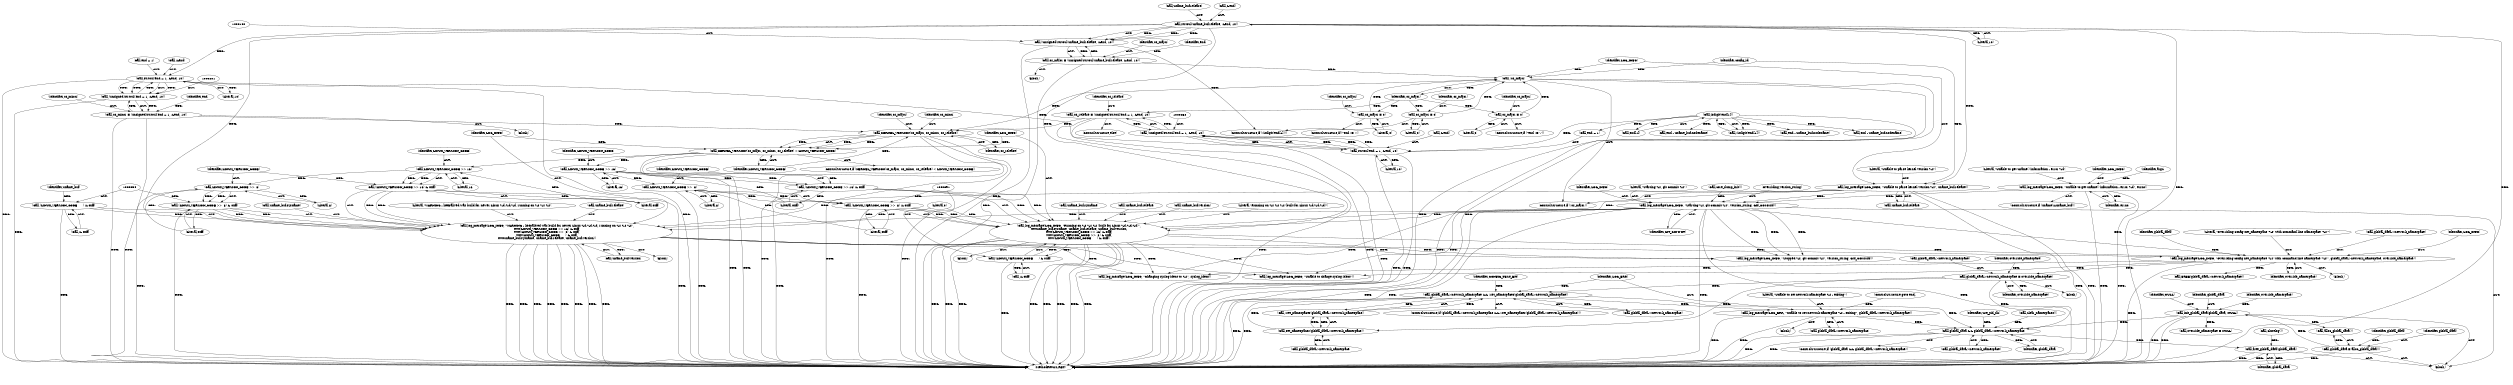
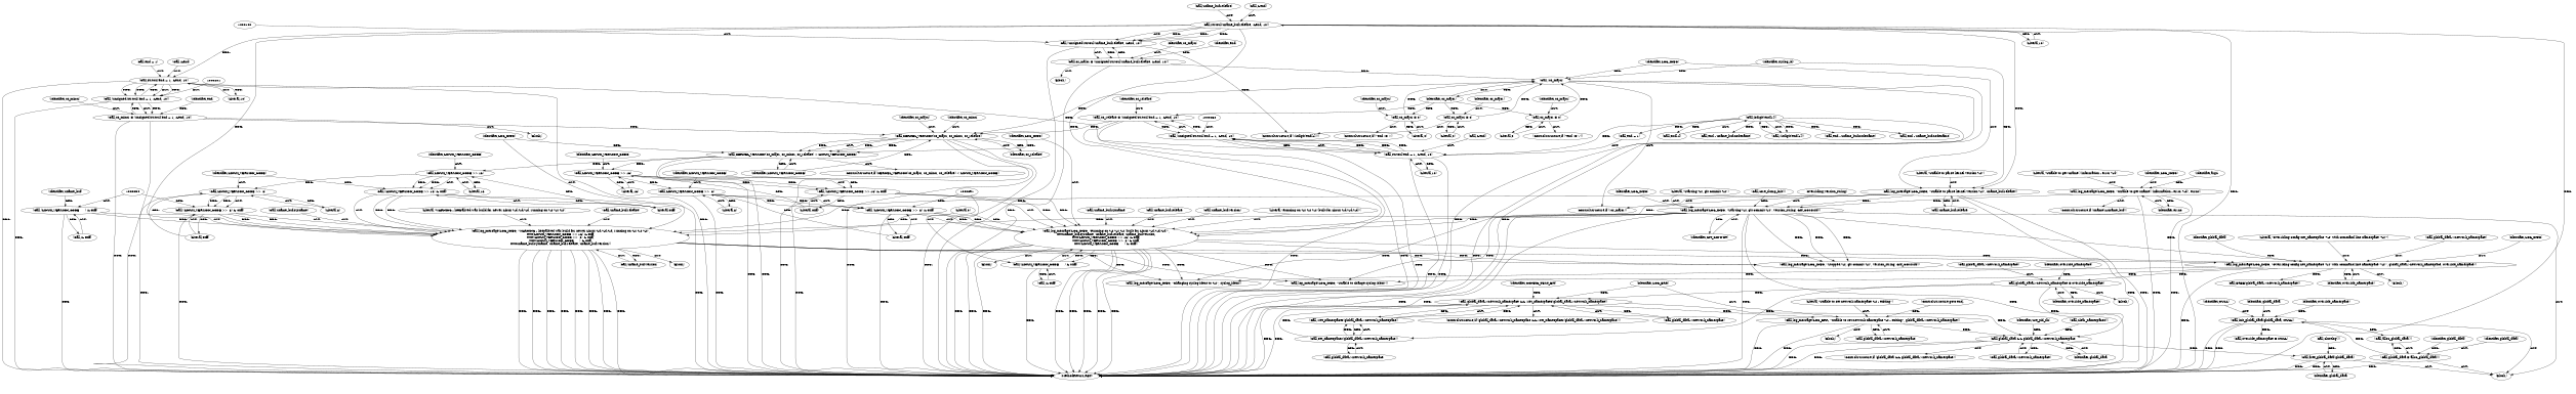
  digraph {
    n1 [label="(Call,free_global_data(global_data))"]
    n2 [label="(Identifier,global_data)"]
    n3 [label="(Block,)"]
    n4 [label="(MethodReturn,RET)"]
    n5 [label="(Call,global_data && global_data->network_namespace)"]
    n6 [label="(Identifier,global_data)"]
    n7 [label="(ControlStructure,if (global_data && global_data->network_namespace))"]
    n8 [label="(Call,global_data->network_namespace)"]
    n9 [label="(Call,init_global_data(global_data, NULL))"]
    n10 [label="(Call,override_namespace = NULL)"]
    n11 [label="(Call,alloc_global_data())"]
    n12 [label="(Identifier,NULL)"]
    n13 [label="(Call,global_data = alloc_global_data())"]
    n14 [label="(Call,global_data->network_namespace && !set_namespaces(global_data->network_namespace))"]
    n15 [label="(Call,!set_namespaces(global_data->network_namespace))"]
    n16 [label="(Call,log_message(LOG_ERR, \"Unable to set network namespace %s - exiting\", global_data->network_namespace))"]
    n17 [label="(Call,global_data->network_namespace)"]
    n18 [label="(ControlStructure,if (global_data->network_namespace && !set_namespaces(global_data->network_namespace)))"]
    n19 [label="(Call,set_namespaces(global_data->network_namespace))"]
    n20 [label="(Block,)"]
    n21 [label="(Call,global_data->network_namespace)"]
    n22 [label="(Call,global_data->network_namespace = override_namespace)"]
    n23 [label="(Block,)"]
    n24 [label="(Identifier,override_namespace)"]
    n25 [label="(Call,global_data->network_namespace)"]
    n26 [label="(Call,log_message(LOG_INFO, \"Overriding config net_namespace '%s' with command line namespace '%s'\", global_data->network_namespace, override_namespace))"]
    n27 [label="(Call,log_message(LOG_INFO, \"Changing syslog ident to %s\", syslog_ident))"]
    n28 [label="(Call,FREE(global_data->network_namespace))"]
    n29 [label="(Identifier,override_namespace)"]
    n30 [label="(Block,)"]
    n31 [label="(Call,log_message(LOG_INFO, \"Unable to change syslog ident\"))"]
    n32 [label="(Call,log_message(LOG_INFO, \"Running on %s %s %s (built for Linux %d.%d.%d)\",\n\t\t\t\t\tuname_buf.sysname, uname_buf.release, uname_buf.version,\n\t\t\t\t\t(LINUX_VERSION_CODE >> 16) & 0xff,\n\t\t\t\t\t(LINUX_VERSION_CODE >>  8) & 0xff,\n\t\t\t\t\t(LINUX_VERSION_CODE      ) & 0xff))"]
    n33 [label="(Call,(LINUX_VERSION_CODE      ) & 0xff)"]
    n34 [label="(Call,log_message(LOG_INFO, \"Stopped %s, git commit %s\", version_string, GIT_COMMIT))"]
    n35 [label="(Block,)"]
    n36 [label="(Call,& 0xff)"]
    n37 [label="(Call,log_message(LOG_INFO, \"Starting %s, git commit %s\", version_string, GIT_COMMIT))"]
    n38 [label="(Call,log_message(LOG_INFO, \"WARNING - keepalived was build for newer Linux %d.%d.%d, running on %s %s %s\",\n\t\t\t\t\t(LINUX_VERSION_CODE >> 16) & 0xff,\n\t\t\t\t\t(LINUX_VERSION_CODE >>  8) & 0xff,\n\t\t\t\t\t(LINUX_VERSION_CODE      ) & 0xff,\n\t\t\t\t\tuname_buf.sysname, uname_buf.release, uname_buf.version))"]
    n39 [label="(Identifier,GIT_COMMIT)"]
    n40 [label="(Call,uname_buf.version)"]
    n41 [label="(Block,)"]
    n42 [label="(Call,log_message(LOG_INFO, \"Unable to get uname() information - error %d\", errno))"]
    n43 [label="(Identifier,errno)"]
    n44 [label="(ControlStructure,if (uname(&uname_buf)))"]
    n45 [label="(Call,log_message(LOG_INFO, \"Unable to parse kernel version %s\", uname_buf.release))"]
    n46 [label="(Call,uname_buf.release)"]
    n47 [label="(ControlStructure,if (!os_major))"]
    n48 [label="(Call,strtoul(uname_buf.release, &end, 10))"]
    n49 [label="(Call,(unsigned)strtoul(uname_buf.release, &end, 10))"]
    n50 [label="(Call,strtoul(end + 1, &end, 10))"]
    n51 [label="(Literal,10)"]
    n52 [label="(Call,os_major = (unsigned)strtoul(uname_buf.release, &end, 10))"]
    n53 [label="(ControlStructure,if (!isdigit(end[1])))"]
    n54 [label="(Call,(unsigned)strtoul(end + 1, &end, 10))"]
    n55 [label="(Call,strtoul(end + 1, &end, 10))"]
    n56 [label="(Literal,10)"]
    n57 [label="(Call,(LINUX_VERSION_CODE >> 16) & 0xff)"]
    n58 [label="(Literal,0xff)"]
    n59 [label="(Call,LINUX_VERSION_CODE >> 16)"]
    n60 [label="(Call,LINUX_VERSION_CODE >>  8)"]
    n61 [label="(Literal,16)"]
    n62 [label="(Call,(LINUX_VERSION_CODE >>  8) & 0xff)"]
    n63 [label="(Literal,8)"]
    n64 [label="(Call,KERNEL_VERSION(os_major, os_minor, os_release) < LINUX_VERSION_CODE)"]
    n65 [label="(Call,LINUX_VERSION_CODE >> 16)"]
    n66 [label="(ControlStructure,if (KERNEL_VERSION(os_major, os_minor, os_release) < LINUX_VERSION_CODE))"]
    n67 [label="(Identifier,LINUX_VERSION_CODE)"]
    n68 [label="(Call,(LINUX_VERSION_CODE >> 16) & 0xff)"]
    n69 [label="(Call,LINUX_VERSION_CODE >>  8)"]
    n70 [label="(Literal,16)"]
    n71 [label="(Call,KERNEL_VERSION(os_major, os_minor, os_release))"]
    n72 [label="(Identifier,os_release)"]
    n73 [label="(Call,!os_major)"]
    n74 [label="(Identifier,os_major)"]
    n75 [label="(Call,os_major = 0)"]
    n76 [label="(Call,os_major = 0)"]
    n77 [label="(Call,os_major = 0)"]
    n78 [label="(Call,os_release = (unsigned)strtoul(end + 1, &end, 10))"]
    n79 [label="(Block,)"]
    n80 [label="(ControlStructure,if (*end != '.'))"]
    n81 [label="(Literal,0)"]
    n82 [label="(Literal,0)"]
    n83 [label="(Literal,0)"]
    n84 [label="(ControlStructure,if (*end != '.'))"]
    n85 [label="(Call,os_minor = (unsigned)strtoul(end + 1, &end, 10))"]
    n86 [label="(Block,)"]
    n87 [label="(Call,(unsigned)strtoul(end + 1, &end, 10))"]
    n88 [label="(Literal,10)"]
-   n89 [label="(ControlStructure,else)"]
    n90 [label="(Call,isdigit(end[1]))"]
    n91 [label="(Call,end - uname_buf.nodename)"]
    n92 [label="(Call,end[1])"]
    n93 [label="(Call,end + 1)"]
    n94 [label="(Call,end - uname_buf.nodename)"]
    n95 [label="(Call,!isdigit(end[1]))"]
    n96 [label="(Call,end - uname_buf.nodename)"]
    n97 [label="(Literal,0xff)"]
    n98 [label="(Literal,0xff)"]
    n99 [label="(Call,(LINUX_VERSION_CODE >>  8) & 0xff)"]
    n100 [label="(Literal,8)"]
    n101 [label="(Literal,0xff)"]
    n102 [label="(Call,(LINUX_VERSION_CODE      ) & 0xff)"]
    n103 [label="(Call,& 0xff)"]
    n104 [label="(Overriding,version_string)"]
    n105 [label="(Call,closelog())"]
    n106 [label="(Identifier,LINUX_VERSION_CODE)"]
    n107 [label="(Identifier,os_minor)"]
    n108 [label="(Literal,\"Unable to set network namespace %s - exiting\")"]
    n109 [label="(Call,uname_buf.sysname)"]
    n110 [label="(Identifier,argc)"]
    n111 [label="(Identifier,os_release)"]
    n112 [label="(Identifier,end)"]
    n113 [label="(Identifier,LINUX_VERSION_CODE)"]
    n114 [label="(Call,uname_buf.version)"]
    n115 [label="(Identifier,os_minor)"]
    n116 [label="(Call,uname_buf.release)"]
    n117 [label="(Identifier,CONFIG_TEST_BIT)"]
    n118 [label="(Identifier,os_major)"]
    n119 [label="(Call,&end)"]
    n120 [label="(Identifier,global_data)"]
    n121 [label="(Identifier,global_data)"]
    n122 [label="(ControlStructure,goto end;)"]
    n123 [label="(Call,uname_buf.release)"]
    n124 [label="(Identifier,override_namespace)"]
    n125 [label="(Identifier,end)"]
    n126 [label="(Identifier,global_data)"]
    n127 [label="(Identifier,os_major)"]
    n128 [label="(Literal,\"Unable to get uname() information - error %d\")"]
    n129 [label="(Literal,\"Running on %s %s %s (built for Linux %d.%d.%d)\")"]
    n130 [label="(Identifier,LOG_INFO)"]
    n131 [label="(Call,uname_buf.sysname)"]
    n132 [label="(Literal,\"Overriding config net_namespace '%s' with command line namespace '%s'\")"]
    n133 [label="(Identifier,LOG_INFO)"]
    n134 [label="(Literal,0)"]
    n135 [label="(Identifier,LOG_INFO)"]
    n136 [label="(Call,&end)"]
    n137 [label="(Literal,\"Starting %s, git commit %s\")"]
    n138 [label="(Call,global_data->network_namespace)"]
    n139 [label="(Call,core_dump_init())"]
    n140 [label="(Identifier,LINUX_VERSION_CODE)"]
    n141 [label="(Literal,\"WARNING - keepalived was build for newer Linux %d.%d.%d, running on %s %s %s\")"]
    n142 [label="(Identifier,os_major)"]
    n143 [label="(Identifier,use_pid_dir)"]
    n144 [label="(Call,&end)"]
    n145 [label="(Call,end + 1)"]
    n146 [label="(Identifier,LOG_INFO)"]
    n147 [label="(Call,clear_namespaces())"]
-   n148 [label="(Identifier,config_id)"]
+   n148 [label="(Identifier,syslog_id)"]
    n149 [label="(Identifier,os_major)"]
    n150 [label="(Identifier,LOG_INFO)"]
    n151 [label="(Call,global_data->network_namespace)"]
    n152 [label="(Identifier,LINUX_VERSION_CODE)"]
    n153 [label="(Identifier,uname_buf)"]
    n154 [label="(Identifier,override_namespace)"]
    n155 [label="(Identifier,LOG_INFO)"]
    n156 [label="(Literal,\"Unable to parse kernel version %s\")"]
    n157 [label="(Identifier,LOG_ERR)"]
    n158 [label="(Identifier,global_data)"]
    n159 [label="(Identifier,os_major)"]
    n160 [label="(Call,uname_buf.release)"]
    1000180
    1000201
    1000232
    1000391
    1000354
    n1 -> n2 [label="CFG: "]
    n1 -> n3 [label="AST: "]
    n1 -> n4 [label="DDG: "]
    n1 -> n4 [label="DDG: "]
    n2 -> n1 [label="AST: "]
    n5 -> n1 [label="DDG: "]
    n5 -> n4 [label="DDG: "]
    n5 -> n4 [label="DDG: "]
    n5 -> n6 [label="CFG: "]
    n5 -> n7 [label="AST: "]
    n5 -> n8 [label="CFG: "]
    n6 -> n5 [label="AST: "]
    n8 -> n5 [label="AST: "]
    n9 -> n3 [label="AST: "]
    n9 -> n4 [label="DDG: "]
    n9 -> n4 [label="DDG: "]
-   n9 -> n5 [label="DDG: "]
    n9 -> n10 [label="DDG: "]
    n9 -> n11 [label="CFG: "]
    n11 -> n13 [label="AST: "]
    n12 -> n9 [label="AST: "]
    n13 -> n3 [label="AST: "]
    n13 -> n4 [label="DDG: "]
    n13 -> n9 [label="DDG: "]
    n13 -> n11 [label="CFG: "]
    n14 -> n4 [label="DDG: "]
    n14 -> n4 [label="DDG: "]
    n14 -> n5 [label="DDG: "]
    n14 -> n15 [label="CFG: "]
    n14 -> n16 [label="DDG: "]
    n14 -> n17 [label="CFG: "]
    n14 -> n18 [label="AST: "]
    n15 -> n14 [label="AST: "]
    n15 -> n14 [label="DDG: "]
    n15 -> n19 [label="CFG: "]
    n16 -> n4 [label="DDG: "]
    n16 -> n4 [label="DDG: "]
    n16 -> n5 [label="DDG: "]
    n16 -> n20 [label="AST: "]
    n16 -> n21 [label="CFG: "]
    n17 -> n14 [label="AST: "]
    n19 -> n14 [label="DDG: "]
    n19 -> n15 [label="AST: "]
    n19 -> n15 [label="DDG: "]
    n19 -> n25 [label="CFG: "]
    n21 -> n16 [label="AST: "]
    n22 -> n5 [label="DDG: "]
    n22 -> n14 [label="DDG: "]
    n22 -> n19 [label="DDG: "]
    n22 -> n23 [label="AST: "]
    n22 -> n24 [label="CFG: "]
    n24 -> n22 [label="AST: "]
    n25 -> n19 [label="AST: "]
    n26 -> n4 [label="DDG: "]
    n26 -> n22 [label="DDG: "]
    n26 -> n27 [label="DDG: "]
    n26 -> n28 [label="DDG: "]
    n26 -> n29 [label="CFG: "]
    n26 -> n30 [label="AST: "]
    n26 -> n31 [label="DDG: "]
    n29 -> n26 [label="AST: "]
    n32 -> n4 [label="DDG: "]
    n32 -> n4 [label="DDG: "]
    n32 -> n4 [label="DDG: "]
    n32 -> n4 [label="DDG: "]
    n32 -> n4 [label="DDG: "]
    n32 -> n4 [label="DDG: "]
    n32 -> n4 [label="DDG: "]
    n32 -> n4 [label="DDG: "]
    n32 -> n26 [label="DDG: "]
    n32 -> n27 [label="DDG: "]
    n32 -> n31 [label="DDG: "]
    n32 -> n33 [label="CFG: "]
    n32 -> n34 [label="DDG: "]
    n32 -> n35 [label="AST: "]
    n33 -> n4 [label="DDG: "]
    n33 -> n32 [label="AST: "]
    n33 -> n32 [label="DDG: "]
    n33 -> n36 [label="CFG: "]
    n36 -> n33 [label="AST: "]
    n37 -> n3 [label="AST: "]
    n37 -> n4 [label="DDG: "]
    n37 -> n4 [label="DDG: "]
    n37 -> n4 [label="DDG: "]
    n37 -> n4 [label="DDG: "]
    n37 -> n26 [label="DDG: "]
    n37 -> n27 [label="DDG: "]
    n37 -> n31 [label="DDG: "]
    n37 -> n32 [label="DDG: "]
    n37 -> n34 [label="DDG: "]
    n37 -> n34 [label="DDG: "]
    n37 -> n34 [label="DDG: "]
    n37 -> n38 [label="DDG: "]
    n37 -> n39 [label="CFG: "]
    n38 -> n4 [label="DDG: "]
    n38 -> n4 [label="DDG: "]
    n38 -> n4 [label="DDG: "]
    n38 -> n4 [label="DDG: "]
    n38 -> n4 [label="DDG: "]
    n38 -> n4 [label="DDG: "]
    n38 -> n4 [label="DDG: "]
    n38 -> n4 [label="DDG: "]
    n38 -> n26 [label="DDG: "]
    n38 -> n27 [label="DDG: "]
    n38 -> n31 [label="DDG: "]
    n38 -> n34 [label="DDG: "]
    n38 -> n40 [label="CFG: "]
    n38 -> n41 [label="AST: "]
    n39 -> n37 [label="AST: "]
    n40 -> n38 [label="AST: "]
    n42 -> n4 [label="DDG: "]
    n42 -> n4 [label="DDG: "]
    n42 -> n37 [label="DDG: "]
    n42 -> n43 [label="CFG: "]
    n42 -> n44 [label="AST: "]
    n43 -> n42 [label="AST: "]
    n45 -> n4 [label="DDG: "]
    n45 -> n4 [label="DDG: "]
    n45 -> n32 [label="DDG: "]
    n45 -> n37 [label="DDG: "]
    n45 -> n38 [label="DDG: "]
    n45 -> n46 [label="CFG: "]
    n45 -> n47 [label="AST: "]
    n46 -> n45 [label="AST: "]
    n48 -> n4 [label="DDG: "]
    n48 -> n4 [label="DDG: "]
    n48 -> n32 [label="DDG: "]
    n48 -> n38 [label="DDG: "]
    n48 -> n45 [label="DDG: "]
    n48 -> n49 [label="AST: "]
    n48 -> n49 [label="DDG: "]
    n48 -> n49 [label="DDG: "]
    n48 -> n49 [label="DDG: "]
    n48 -> n50 [label="DDG: "]
    n48 -> n51 [label="CFG: "]
    n49 -> n4 [label="DDG: "]
    n49 -> n52 [label="AST: "]
    n49 -> n52 [label="DDG: "]
    n49 -> n53 [label="CFG: "]
    n50 -> n4 [label="DDG: "]
    n50 -> n4 [label="DDG: "]
    n50 -> n54 [label="AST: "]
    n50 -> n54 [label="DDG: "]
    n50 -> n54 [label="DDG: "]
    n50 -> n54 [label="DDG: "]
    n50 -> n55 [label="DDG: "]
    n50 -> n56 [label="CFG: "]
    n51 -> n48 [label="AST: "]
    n52 -> n4 [label="DDG: "]
    n52 -> n49 [label="CFG: "]
    n52 -> n73 [label="DDG: "]
    n52 -> n79 [label="AST: "]
    n54 -> n4 [label="DDG: "]
    n54 -> n50 [label="CFG: "]
    n54 -> n85 [label="AST: "]
    n54 -> n85 [label="DDG: "]
    n55 -> n4 [label="DDG: "]
    n55 -> n4 [label="DDG: "]
    n55 -> n87 [label="AST: "]
    n55 -> n87 [label="DDG: "]
    n55 -> n87 [label="DDG: "]
    n55 -> n87 [label="DDG: "]
    n55 -> n88 [label="CFG: "]
    n56 -> n50 [label="AST: "]
    n57 -> n4 [label="DDG: "]
    n57 -> n32 [label="AST: "]
    n57 -> n32 [label="DDG: "]
    n57 -> n32 [label="DDG: "]
    n57 -> n58 [label="CFG: "]
    n58 -> n57 [label="AST: "]
    n58 -> n59 [label="CFG: "]
    n59 -> n57 [label="AST: "]
    n59 -> n57 [label="DDG: "]
    n59 -> n57 [label="DDG: "]
    n59 -> n60 [label="DDG: "]
    n59 -> n61 [label="CFG: "]
    n60 -> n4 [label="DDG: "]
    n60 -> n62 [label="AST: "]
    n60 -> n62 [label="DDG: "]
    n60 -> n62 [label="DDG: "]
    n60 -> n63 [label="CFG: "]
    n61 -> n59 [label="AST: "]
    n62 -> n4 [label="DDG: "]
    n62 -> n32 [label="AST: "]
    n62 -> n32 [label="DDG: "]
    n62 -> n32 [label="DDG: "]
    n62 -> n97 [label="CFG: "]
    n63 -> n60 [label="AST: "]
    n64 -> n4 [label="DDG: "]
    n64 -> n4 [label="DDG: "]
    n64 -> n59 [label="DDG: "]
    n64 -> n65 [label="DDG: "]
    n64 -> n66 [label="AST: "]
    n64 -> n67 [label="CFG: "]
    n65 -> n68 [label="AST: "]
    n65 -> n68 [label="DDG: "]
    n65 -> n68 [label="DDG: "]
    n65 -> n69 [label="DDG: "]
    n65 -> n70 [label="CFG: "]
    n67 -> n64 [label="AST: "]
    n67 -> n71 [label="CFG: "]
    n68 -> n4 [label="DDG: "]
    n68 -> n38 [label="AST: "]
    n68 -> n38 [label="DDG: "]
    n68 -> n38 [label="DDG: "]
    n68 -> n98 [label="CFG: "]
    n69 -> n4 [label="DDG: "]
    n69 -> n99 [label="AST: "]
    n69 -> n99 [label="DDG: "]
    n69 -> n99 [label="DDG: "]
    n69 -> n100 [label="CFG: "]
    n70 -> n65 [label="AST: "]
    n71 -> n4 [label="DDG: "]
    n71 -> n4 [label="DDG: "]
    n71 -> n4 [label="DDG: "]
    n71 -> n64 [label="AST: "]
    n71 -> n64 [label="DDG: "]
    n71 -> n64 [label="DDG: "]
    n71 -> n64 [label="DDG: "]
    n71 -> n72 [label="CFG: "]
    n72 -> n71 [label="AST: "]
    n73 -> n4 [label="DDG: "]
    n73 -> n4 [label="DDG: "]
    n73 -> n47 [label="AST: "]
    n73 -> n71 [label="DDG: "]
    n73 -> n74 [label="CFG: "]
    n74 -> n73 [label="AST: "]
    n74 -> n75 [label="CFG: "]
    n74 -> n76 [label="CFG: "]
    n74 -> n77 [label="CFG: "]
    n74 -> n78 [label="CFG: "]
    n75 -> n73 [label="DDG: "]
    n75 -> n80 [label="AST: "]
    n75 -> n81 [label="CFG: "]
    n76 -> n53 [label="AST: "]
    n76 -> n73 [label="DDG: "]
    n76 -> n82 [label="CFG: "]
    n77 -> n73 [label="DDG: "]
    n77 -> n83 [label="CFG: "]
    n77 -> n84 [label="AST: "]
    n78 -> n4 [label="DDG: "]
    n78 -> n4 [label="DDG: "]
    n78 -> n71 [label="DDG: "]
    n78 -> n87 [label="CFG: "]
-   n78 -> n89 [label="AST: "]
    n81 -> n75 [label="AST: "]
    n82 -> n76 [label="AST: "]
    n83 -> n77 [label="AST: "]
    n85 -> n4 [label="DDG: "]
    n85 -> n4 [label="DDG: "]
    n85 -> n54 [label="CFG: "]
    n85 -> n71 [label="DDG: "]
    n85 -> n86 [label="AST: "]
    n87 -> n4 [label="DDG: "]
    n87 -> n55 [label="CFG: "]
    n87 -> n78 [label="AST: "]
    n87 -> n78 [label="DDG: "]
    n88 -> n55 [label="AST: "]
    n90 -> n4 [label="DDG: "]
    n90 -> n55 [label="DDG: "]
    n90 -> n91 [label="DDG: "]
    n90 -> n92 [label="CFG: "]
    n90 -> n93 [label="DDG: "]
    n90 -> n94 [label="DDG: "]
    n90 -> n95 [label="AST: "]
    n90 -> n95 [label="DDG: "]
    n90 -> n96 [label="DDG: "]
    n92 -> n90 [label="AST: "]
    n93 -> n55 [label="AST: "]
    n95 -> n90 [label="CFG: "]
    n97 -> n60 [label="CFG: "]
    n97 -> n62 [label="AST: "]
    n98 -> n65 [label="CFG: "]
    n98 -> n68 [label="AST: "]
    n99 -> n4 [label="DDG: "]
    n99 -> n38 [label="AST: "]
    n99 -> n38 [label="DDG: "]
    n99 -> n38 [label="DDG: "]
    n99 -> n101 [label="CFG: "]
    n100 -> n69 [label="AST: "]
    n101 -> n69 [label="CFG: "]
    n101 -> n99 [label="AST: "]
    n102 -> n4 [label="DDG: "]
    n102 -> n38 [label="AST: "]
    n102 -> n38 [label="DDG: "]
    n102 -> n103 [label="CFG: "]
    n103 -> n102 [label="AST: "]
    n104 -> n37 [label="AST: "]
    n105 -> n1 [label="CFG: "]
    n106 -> n59 [label="AST: "]
    n107 -> n85 [label="AST: "]
    n108 -> n16 [label="AST: "]
    n109 -> n32 [label="AST: "]
    n110 -> n42 [label="CFG: "]
    n111 -> n78 [label="AST: "]
    n112 -> n52 [label="CFG: "]
    n113 -> n65 [label="AST: "]
    n114 -> n32 [label="AST: "]
    n115 -> n71 [label="AST: "]
    n116 -> n38 [label="AST: "]
    n117 -> n14 [label="CFG: "]
    n118 -> n76 [label="AST: "]
    n119 -> n50 [label="AST: "]
    n120 -> n9 [label="AST: "]
    n121 -> n26 [label="CFG: "]
    n122 -> n16 [label="CFG: "]
    n123 -> n48 [label="AST: "]
    n124 -> n9 [label="CFG: "]
    n125 -> n85 [label="CFG: "]
    n126 -> n13 [label="CFG: "]
    n127 -> n52 [label="AST: "]
    n128 -> n42 [label="AST: "]
    n129 -> n32 [label="AST: "]
    n130 -> n42 [label="AST: "]
    n131 -> n38 [label="AST: "]
    n132 -> n26 [label="AST: "]
    n133 -> n37 [label="AST: "]
    n134 -> n32 [label="CFG: "]
    n134 -> n38 [label="CFG: "]
    n135 -> n45 [label="AST: "]
    n135 -> n73 [label="CFG: "]
    n136 -> n55 [label="AST: "]
    n137 -> n37 [label="AST: "]
    n138 -> n26 [label="AST: "]
    n139 -> n37 [label="CFG: "]
    n140 -> n57 [label="CFG: "]
    n140 -> n60 [label="AST: "]
    n141 -> n38 [label="AST: "]
    n142 -> n71 [label="AST: "]
    n143 -> n5 [label="CFG: "]
    n144 -> n48 [label="AST: "]
    n145 -> n50 [label="AST: "]
    n146 -> n26 [label="AST: "]
    n147 -> n5 [label="CFG: "]
    n148 -> n45 [label="CFG: "]
    n148 -> n73 [label="CFG: "]
    n149 -> n75 [label="AST: "]
    n150 -> n32 [label="AST: "]
    n150 -> n64 [label="CFG: "]
    n151 -> n22 [label="AST: "]
    n152 -> n68 [label="CFG: "]
    n152 -> n69 [label="AST: "]
    n153 -> n102 [label="CFG: "]
    n154 -> n22 [label="CFG: "]
    n155 -> n38 [label="AST: "]
    n155 -> n64 [label="CFG: "]
    n156 -> n45 [label="AST: "]
    n157 -> n14 [label="CFG: "]
    n157 -> n16 [label="AST: "]
    n158 -> n13 [label="AST: "]
    n159 -> n77 [label="AST: "]
    n160 -> n32 [label="AST: "]
    1000180 -> n49 [label="AST: "]
    1000201 -> n54 [label="AST: "]
    1000232 -> n87 [label="AST: "]
    1000391 -> n33 [label="AST: "]
    1000391 -> n62 [label="CFG: "]
    1000354 -> n99 [label="CFG: "]
    1000354 -> n102 [label="AST: "]
  }
